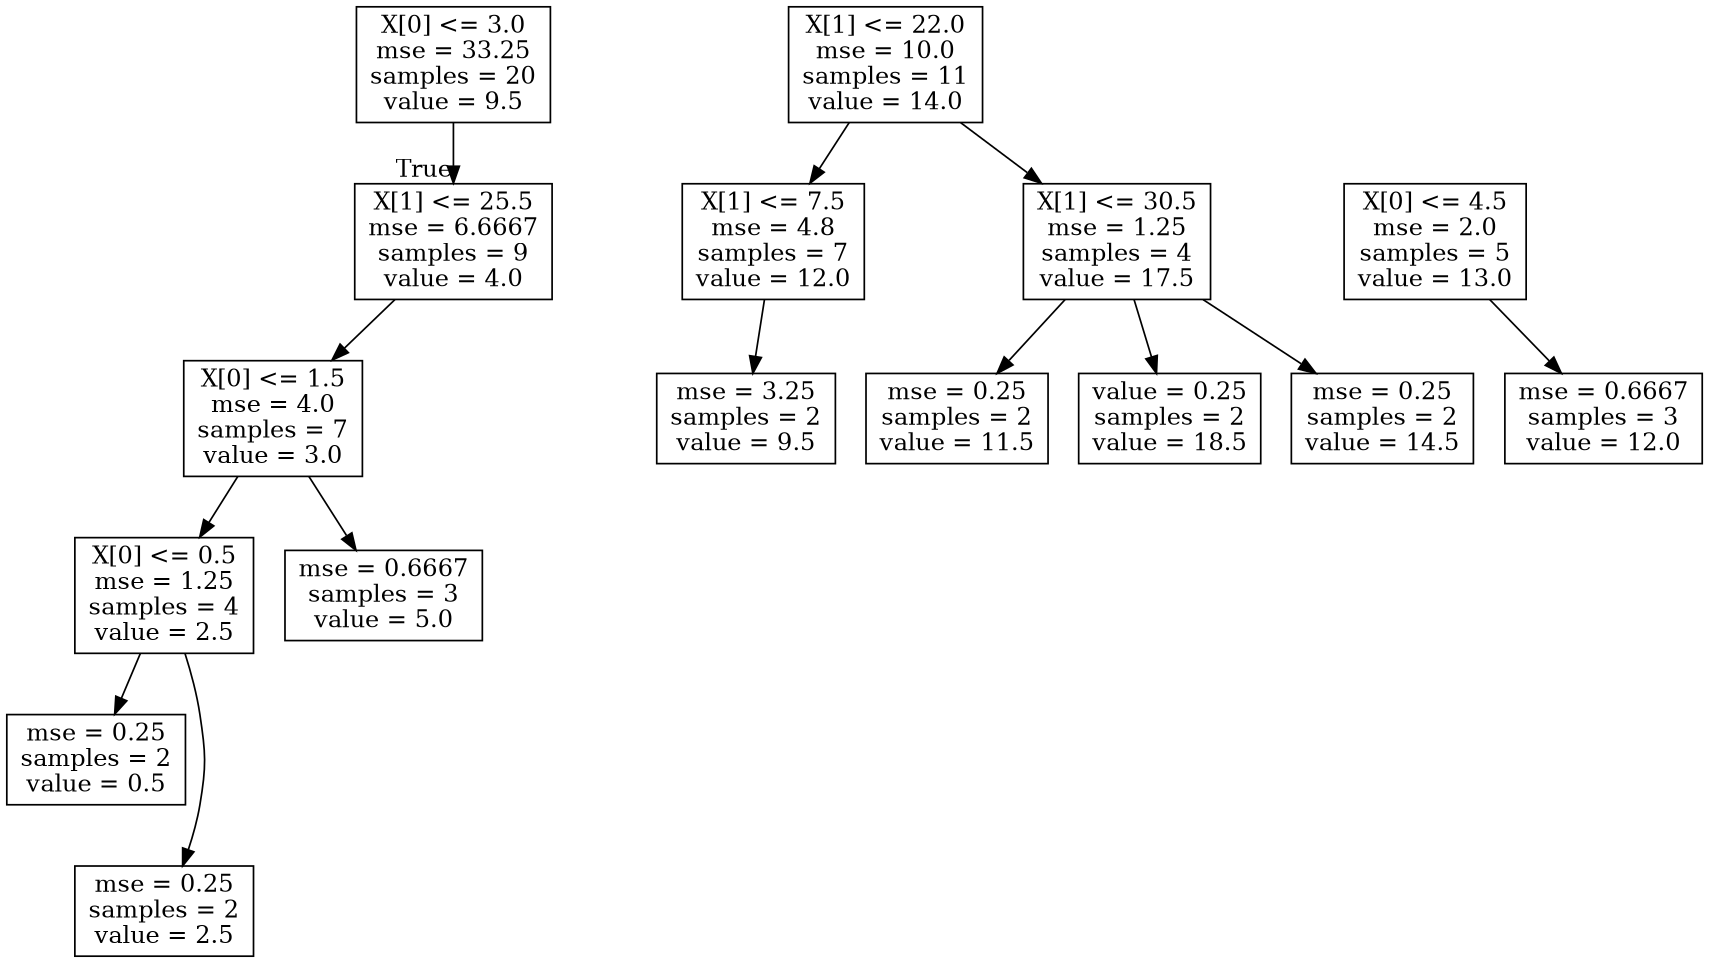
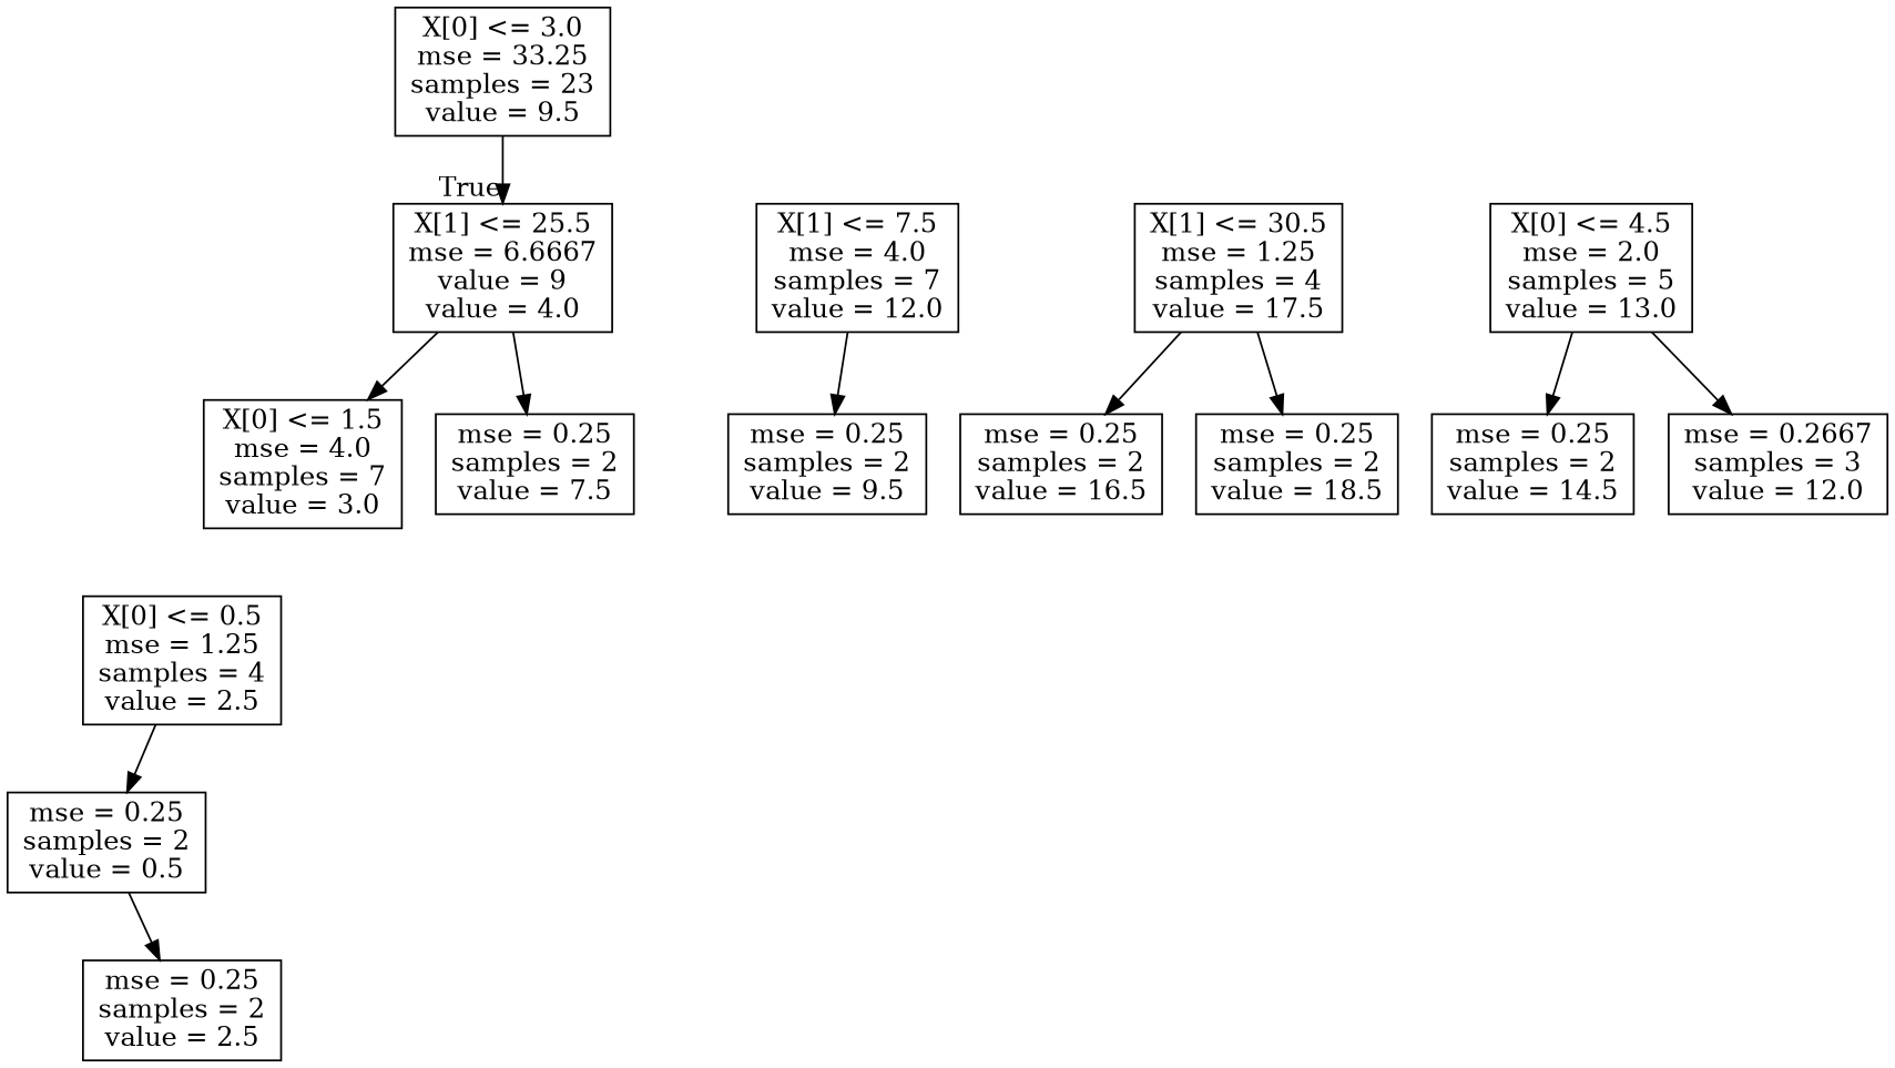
  digraph {
    node [shape=box]
-   n1 [label="X[0] <= 3.0\nmse = 33.25\nsamples = 20\nvalue = 9.5"]
-   n2 [label="X[1] <= 25.5\nmse = 6.6667\nsamples = 9\nvalue = 4.0"]
+   n1 [label="X[0] <= 3.0\nmse = 33.25\nsamples = 23\nvalue = 9.5"]
+   n2 [label="X[1] <= 25.5\nmse = 6.6667\nvalue = 9\nvalue = 4.0"]
    n3 [label="X[0] <= 1.5\nmse = 4.0\nsamples = 7\nvalue = 3.0"]
-   n5 [label="X[1] <= 22.0\nmse = 10.0\nsamples = 11\nvalue = 14.0"]
-   n6 [label="X[1] <= 7.5\nmse = 4.8\nsamples = 7\nvalue = 12.0"]
+   n4 [label="mse = 0.25\nsamples = 2\nvalue = 7.5"]
+   n6 [label="X[1] <= 7.5\nmse = 4.0\nsamples = 7\nvalue = 12.0"]
    n7 [label="X[1] <= 30.5\nmse = 1.25\nsamples = 4\nvalue = 17.5"]
    n8 [label="X[0] <= 0.5\nmse = 1.25\nsamples = 4\nvalue = 2.5"]
-   n9 [label="mse = 0.6667\nsamples = 3\nvalue = 5.0"]
    n10 [label="mse = 0.25\nsamples = 2\nvalue = 0.5"]
    n11 [label="mse = 0.25\nsamples = 2\nvalue = 2.5"]
-   n12 [label="mse = 3.25\nsamples = 2\nvalue = 9.5"]
-   n13 [label="mse = 0.25\nsamples = 2\nvalue = 11.5"]
-   n14 [label="value = 0.25\nsamples = 2\nvalue = 18.5"]
+   n12 [label="mse = 0.25\nsamples = 2\nvalue = 9.5"]
+   n13 [label="mse = 0.25\nsamples = 2\nvalue = 16.5"]
+   n14 [label="mse = 0.25\nsamples = 2\nvalue = 18.5"]
    n15 [label="X[0] <= 4.5\nmse = 2.0\nsamples = 5\nvalue = 13.0"]
-   n16 [label="mse = 0.6667\nsamples = 3\nvalue = 12.0"]
+   n16 [label="mse = 0.2667\nsamples = 3\nvalue = 12.0"]
    n17 [label="mse = 0.25\nsamples = 2\nvalue = 14.5"]
    n1 -> n2 [headlabel=True labelangle=45 labeldistance=2.5]
    n2 -> n3
-   n3 -> n8
-   n3 -> n9
-   n5 -> n6
-   n5 -> n7
+   n2 -> n4
    n6 -> n12
    n7 -> n13
    n7 -> n14
    n8 -> n10
-   n8 -> n11
+   n10 -> n11
    n15 -> n16
-   n7 -> n17
+   n15 -> n17
  }
